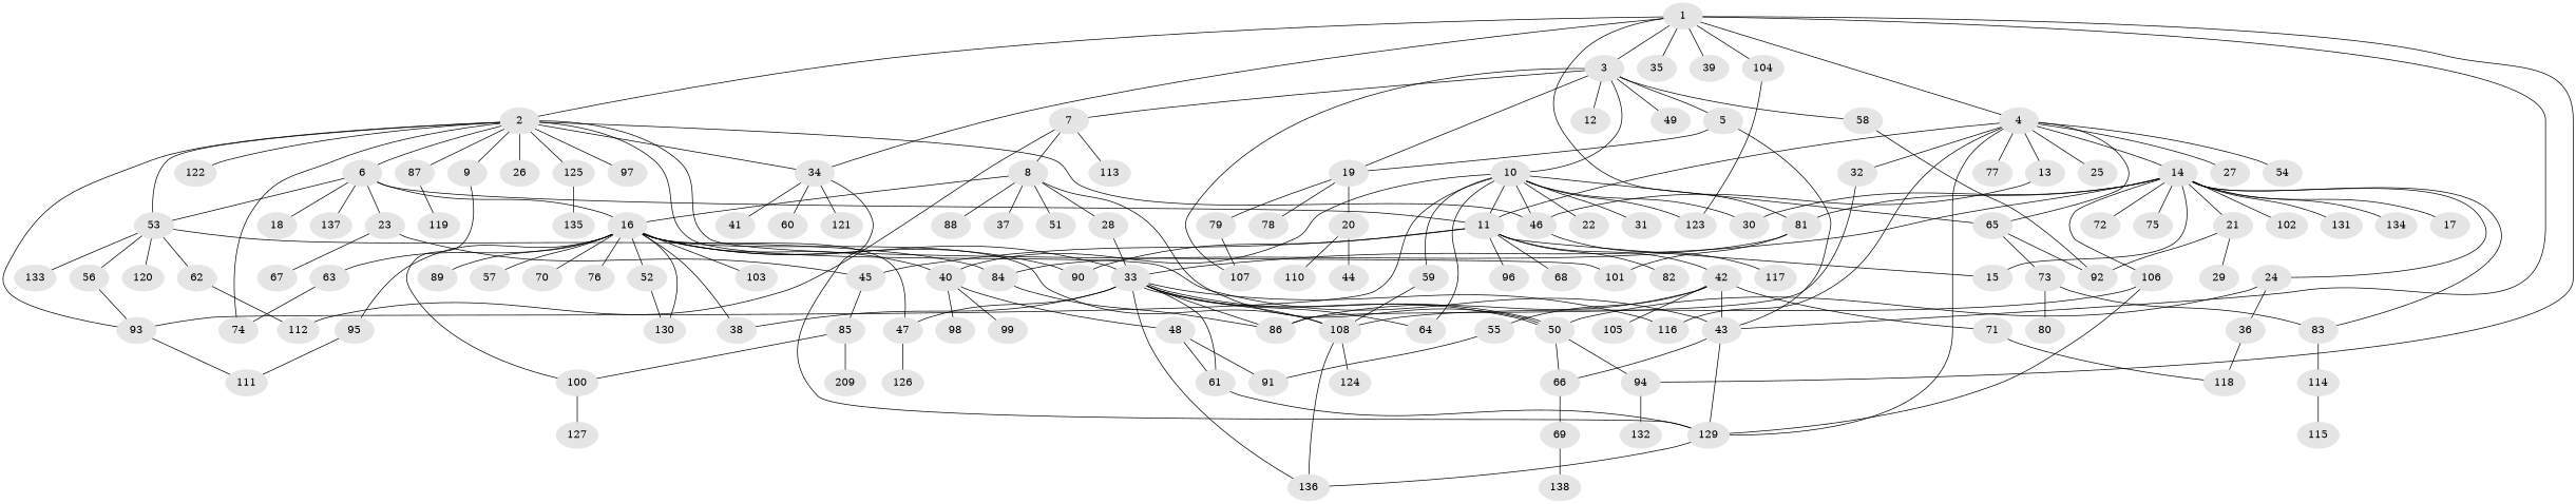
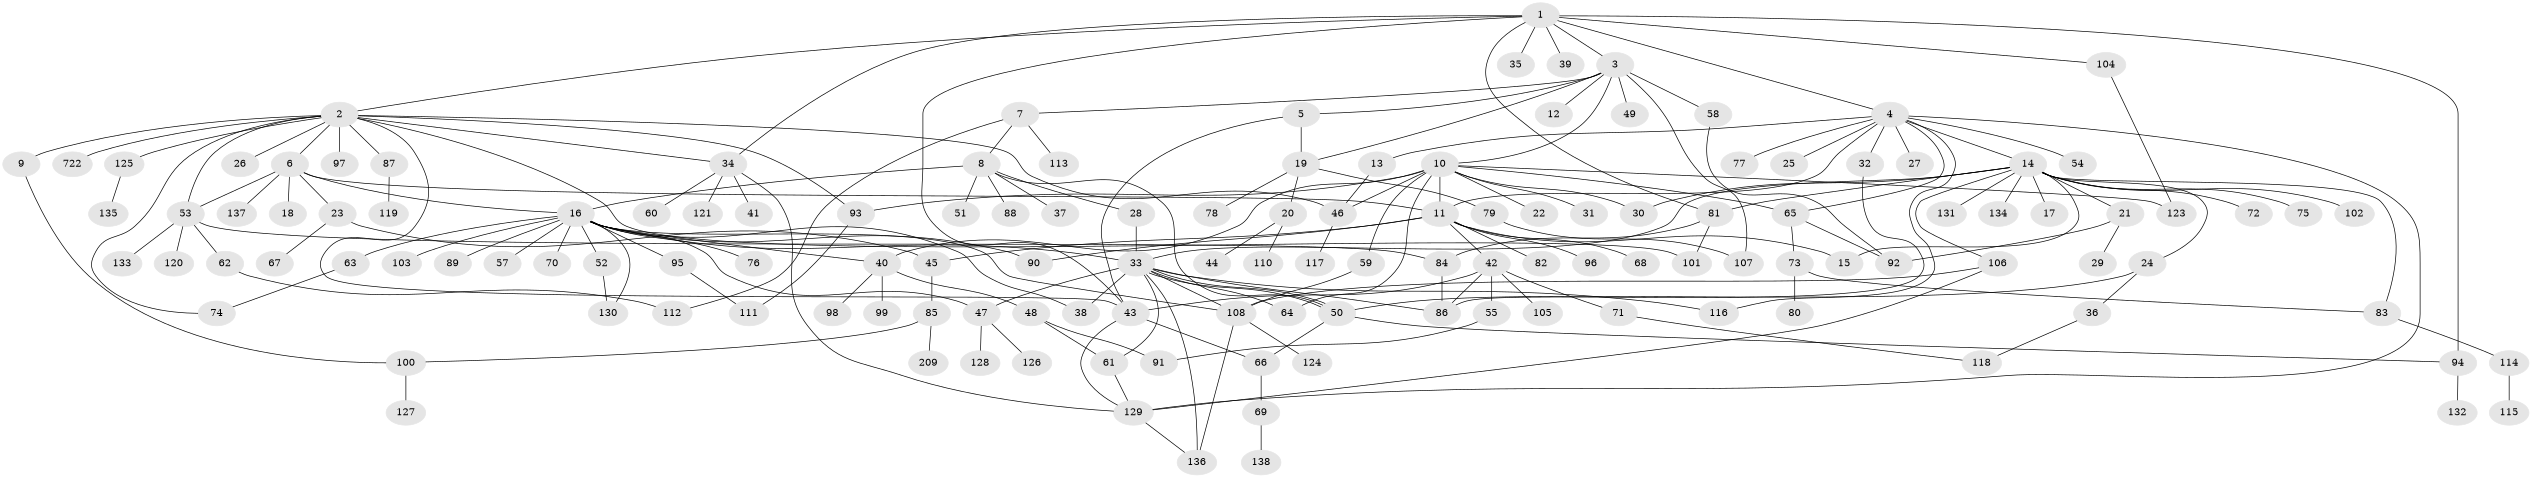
  graph {
    node [color=gray90 style=filled]
    1
    2
    3
    4
    34
    35
    39
    43
    81
    94
    104
    6
    9
    26
    46
    53
    74
    87
    93
    97
    101
-   122
+   122 [label=722]
    125
    5
    7
    10
    12
    19
    49
    58
    107
    11
    13
    14
    25
    27
    32
    54
    65
    77
    116
    129
    41
    60
    121
    66
    84
    132
    123
    16
    18
    23
    137
    100
    117
-   56
    62
    120
    133
    119
    111
    135
    8
    112
    113
    22
    30
    31
    40
    59
    64
    20
    78
    79
    92
    15
    42
    45
    68
    82
    90
    96
    17
    21
    24
    33
    72
    75
    83
    102
    106
    131
    134
    86
    73
    136
    89
    38
    47
    52
    57
    63
    70
    76
    95
    103
    108
    130
    67
    28
    37
    50
    51
    88
    127
    48
    98
    99
    55
    71
    105
    85
    29
    36
    61
    114
    126
+   128
    124
    44
    110
    118
    91
    69
    n135 [label=209]
    80
    138
    115
    1 -- 2
    1 -- 3
    1 -- 4
    1 -- 34
    1 -- 35
    1 -- 39
    1 -- 43
    1 -- 81
    1 -- 94
    1 -- 104
    2 -- 34
    2 -- 43
    2 -- 6
    2 -- 9
    2 -- 26
    2 -- 46
    2 -- 53
    2 -- 74
    2 -- 87
    2 -- 93
    2 -- 97
    2 -- 101
    2 -- 122
    2 -- 125
    3 -- 5
    3 -- 7
    3 -- 10
    3 -- 12
    3 -- 19
    3 -- 49
    3 -- 58
    3 -- 107
    4 -- 11
    4 -- 13
    4 -- 14
    4 -- 25
    4 -- 27
    4 -- 32
    4 -- 54
    4 -- 65
    4 -- 77
    4 -- 116
    4 -- 129
    34 -- 129
    34 -- 41
    34 -- 60
    34 -- 121
    43 -- 129
    43 -- 66
    81 -- 101
    81 -- 84
    94 -- 132
    104 -- 123
    6 -- 53
    6 -- 11
    6 -- 16
    6 -- 18
    6 -- 23
    6 -- 137
    9 -- 100
    46 -- 117
    53 -- 84
-   53 -- 56
    53 -- 62
    53 -- 120
    53 -- 133
    87 -- 119
    93 -- 111
    125 -- 135
    5 -- 43
    5 -- 19
    7 -- 8
    7 -- 112
    7 -- 113
    10 -- 46
    10 -- 93
    10 -- 11
    10 -- 65
    10 -- 123
    10 -- 22
    10 -- 30
    10 -- 31
    10 -- 40
    10 -- 59
    10 -- 64
    19 -- 20
    19 -- 78
    19 -- 79
    58 -- 92
    11 -- 15
    11 -- 42
    11 -- 45
    11 -- 68
    11 -- 82
    11 -- 90
    11 -- 96
    13 -- 46
    14 -- 81
    14 -- 30
    14 -- 15
    14 -- 17
    14 -- 21
    14 -- 24
    14 -- 33
    14 -- 72
    14 -- 75
    14 -- 83
    14 -- 102
    14 -- 106
    14 -- 131
    14 -- 134
    32 -- 86
    65 -- 92
    65 -- 73
    129 -- 136
    66 -- 69
    84 -- 86
    16 -- 40
    16 -- 90
    16 -- 33
    16 -- 89
    16 -- 38
    16 -- 47
    16 -- 52
    16 -- 57
    16 -- 63
    16 -- 70
    16 -- 76
    16 -- 95
    16 -- 103
    16 -- 108
    16 -- 130
    23 -- 45
    23 -- 67
    100 -- 127
-   56 -- 93
    62 -- 112
    8 -- 16
    8 -- 28
    8 -- 37
    8 -- 50
    8 -- 51
    8 -- 88
    40 -- 48
    40 -- 98
    40 -- 99
    59 -- 108
    20 -- 44
    20 -- 110
    79 -- 107
    42 -- 43
    42 -- 86
    42 -- 55
    42 -- 71
    42 -- 105
    45 -- 85
    21 -- 92
    21 -- 29
    24 -- 50
    24 -- 36
    33 -- 116
    33 -- 64
    33 -- 86
    33 -- 136
    33 -- 38
    33 -- 47
    33 -- 108
    33 -- 50
    33 -- 50
    33 -- 61
    83 -- 114
    106 -- 129
    106 -- 108
    73 -- 83
    73 -- 80
    47 -- 126
+   47 -- 128
    52 -- 130
    63 -- 74
    95 -- 111
    108 -- 136
    108 -- 124
    28 -- 33
    50 -- 94
    50 -- 66
    48 -- 61
    48 -- 91
    55 -- 91
    71 -- 118
    85 -- 100
    85 -- n135
    36 -- 118
    61 -- 129
    114 -- 115
    69 -- 138
  }
